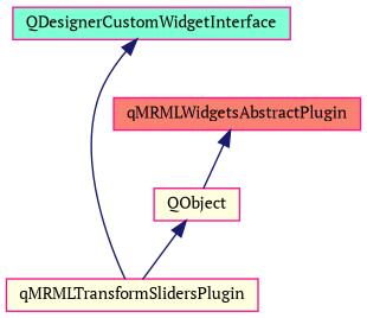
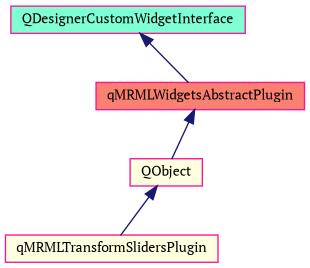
  digraph {
    fontname="PT Serif"
    node [color=deeppink fillcolor=lightyellow fontname="PT Serif" fontsize=10 shape=record style=filled]
    edge [color=midnightblue dir=back fontname="PT Serif" fontsize=10 labelfontname=Helvetica labelfontsize=10 style=solid]
    n1 [fontcolor=black height=0.2 label=qMRMLTransformSlidersPlugin width=0.4]
    n2 [height=0.2 label=QObject width=0.4]
    n3 [fillcolor=salmon height=0.2 label=qMRMLWidgetsAbstractPlugin width=0.4]
    n4 [fillcolor=aquamarine height=0.2 label=QDesignerCustomWidgetInterface width=0.4]
    n2 -> n1
    n3 -> n2
-   n4 -> n1
+   n4 -> n3
  }
